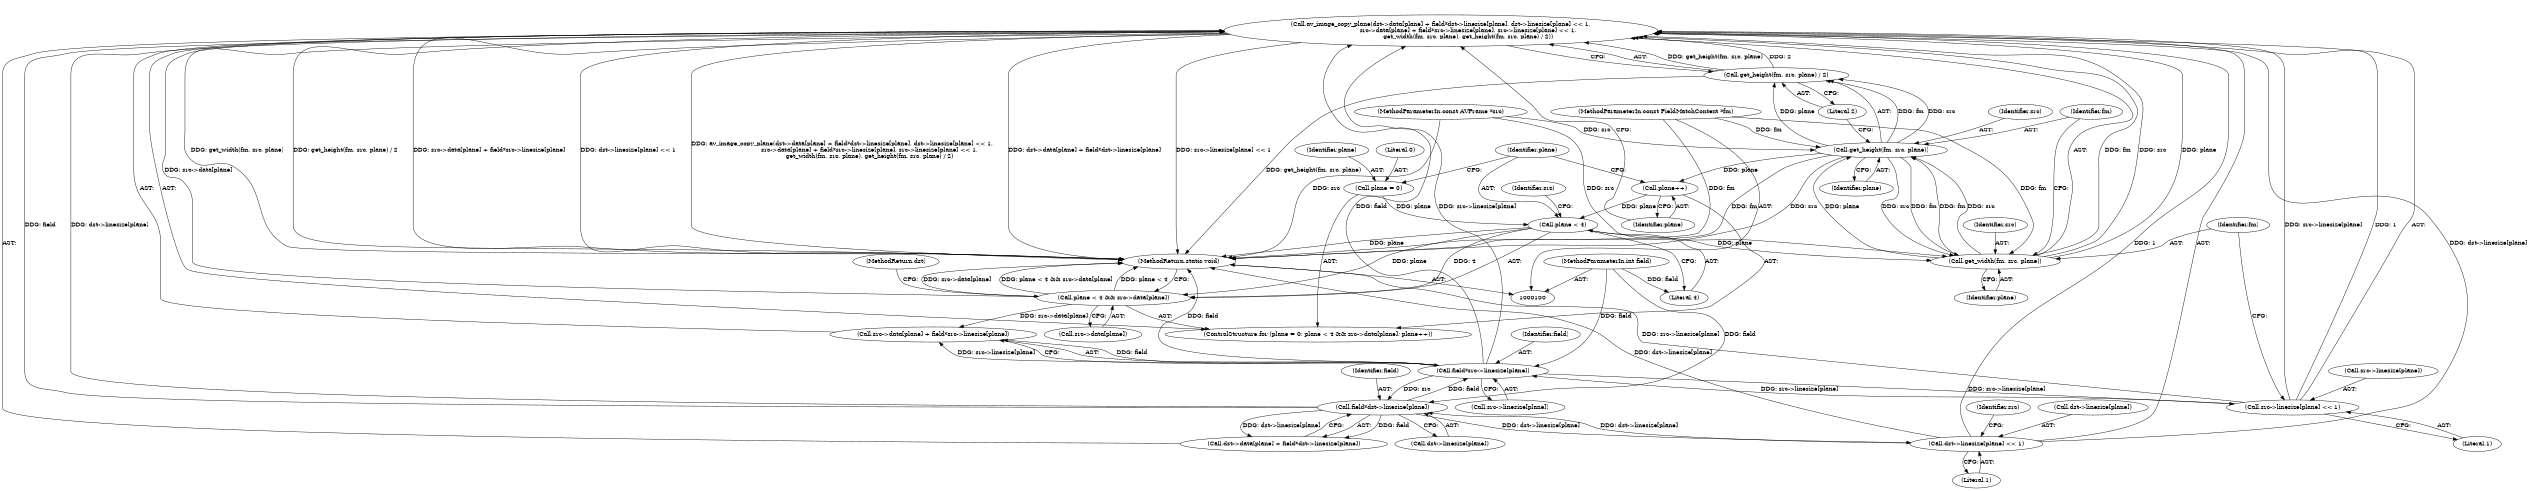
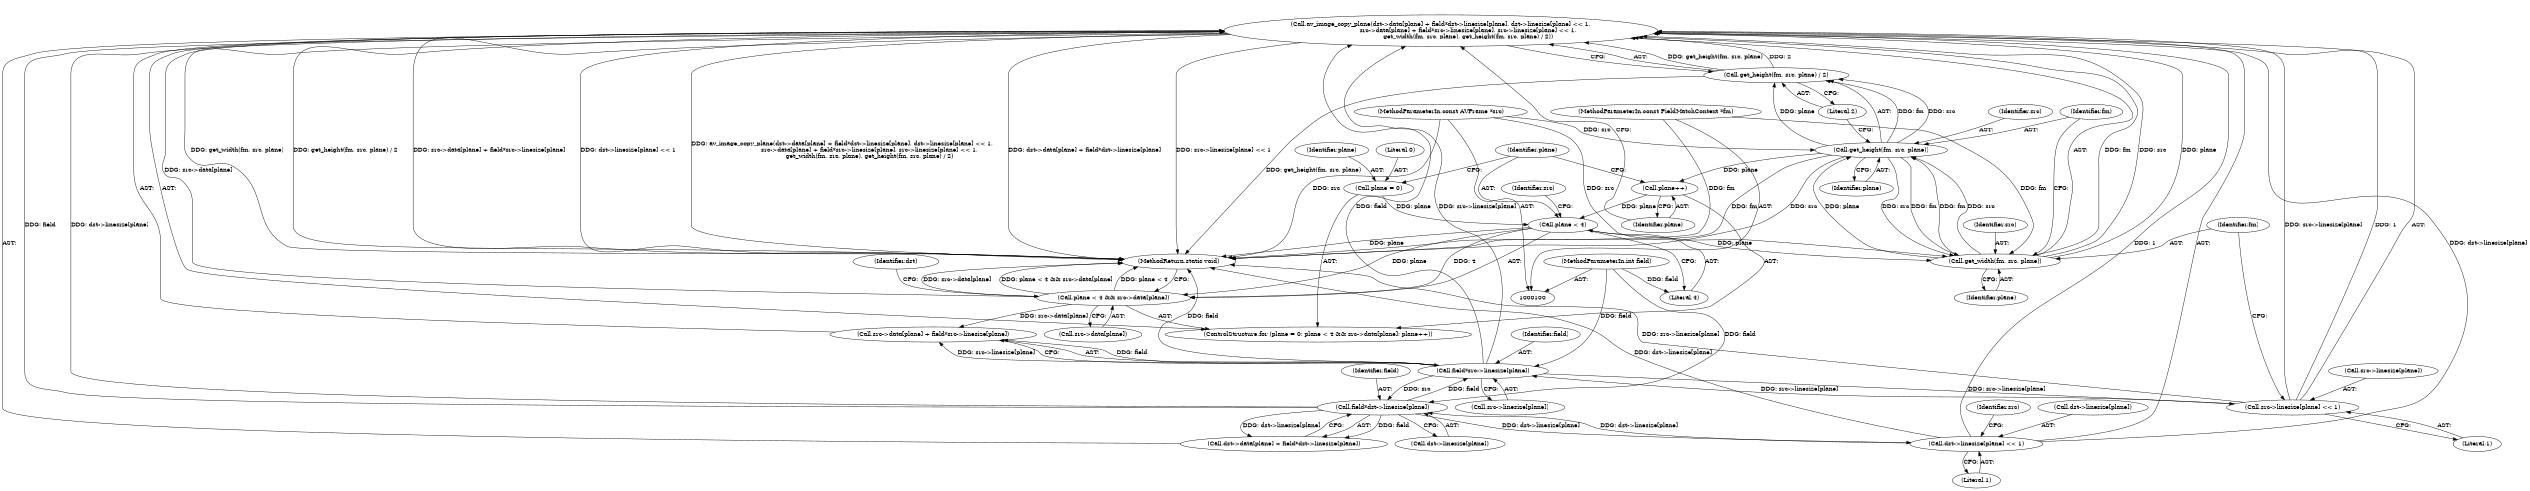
  digraph {
    n1 [label="(Call,av_image_copy_plane(dst->data[plane] + field*dst->linesize[plane], dst->linesize[plane] << 1,\n                             src->data[plane] + field*src->linesize[plane], src->linesize[plane] << 1,\n                             get_width(fm, src, plane), get_height(fm, src, plane) / 2))"]
    n2 [label="(Call,get_height(fm, src, plane) / 2)"]
    n3 [label="(MethodReturn,static void)"]
    n4 [label="(ControlStructure,for (plane = 0; plane < 4 && src->data[plane]; plane++))"]
    n5 [label="(Literal,2)"]
    n6 [label="(Call,plane < 4 && src->data[plane])"]
    n7 [label="(Call,field*dst->linesize[plane])"]
    n8 [label="(Call,field*src->linesize[plane])"]
    n9 [label="(Call,dst->linesize[plane] << 1)"]
    n10 [label="(Call,dst->linesize[plane])"]
    n11 [label="(Call,dst->data[plane] + field*dst->linesize[plane])"]
    n12 [label="(Call,src->linesize[plane] << 1)"]
    n13 [label="(Call,src->linesize[plane])"]
    n14 [label="(Call,src->data[plane] + field*src->linesize[plane])"]
    n15 [label="(Literal,1)"]
    n16 [label="(Literal,1)"]
    n17 [label="(MethodParameterIn,int field)"]
    1000100
    n19 [label="(Literal,4)"]
    n20 [label="(Call,src->data[plane])"]
    n21 [label="(Call,plane < 4)"]
    n22 [label="(Call,get_width(fm, src, plane))"]
    n23 [label="(Call,get_height(fm, src, plane))"]
    n24 [label="(Identifier,plane)"]
    n25 [label="(Call,plane++)"]
    n26 [label="(Identifier,plane)"]
    n27 [label="(Identifier,plane)"]
    n28 [label="(MethodParameterIn,const FieldMatchContext *fm)"]
    n29 [label="(MethodParameterIn,const AVFrame *src)"]
    n30 [label="(Call,plane = 0)"]
    n31 [label="(Literal,0)"]
    n32 [label="(Identifier,src)"]
    n33 [label="(Identifier,src)"]
    n34 [label="(Identifier,fm)"]
    n35 [label="(Identifier,fm)"]
    n36 [label="(Identifier,plane)"]
    n37 [label="(Identifier,src)"]
-   n38 [label="(MethodReturn,dst)"]
+   n38 [label="(Identifier,dst)"]
    n39 [label="(Identifier,plane)"]
    n40 [label="(Identifier,field)"]
    n41 [label="(Call,dst->linesize[plane])"]
    n42 [label="(Identifier,field)"]
    n43 [label="(Call,src->linesize[plane])"]
    n44 [label="(Identifier,src)"]
    n1 -> n2 [label="CFG: "]
    n1 -> n3 [label="DDG: dst->data[plane] + field*dst->linesize[plane]"]
    n1 -> n3 [label="DDG: src->linesize[plane] << 1"]
    n1 -> n3 [label="DDG: get_width(fm, src, plane)"]
    n1 -> n3 [label="DDG: get_height(fm, src, plane) / 2"]
    n1 -> n3 [label="DDG: src->data[plane] + field*src->linesize[plane]"]
    n1 -> n3 [label="DDG: dst->linesize[plane] << 1"]
    n1 -> n3 [label="DDG: av_image_copy_plane(dst->data[plane] + field*dst->linesize[plane], dst->linesize[plane] << 1,\n                             src->data[plane] + field*src->linesize[plane], src->linesize[plane] << 1,\n                             get_width(fm, src, plane), get_height(fm, src, plane) / 2)"]
    n1 -> n4 [label="AST: "]
    n2 -> n1 [label="AST: "]
    n2 -> n1 [label="DDG: get_height(fm, src, plane)"]
    n2 -> n1 [label="DDG: 2"]
    n2 -> n3 [label="DDG: get_height(fm, src, plane)"]
    n2 -> n5 [label="CFG: "]
    n3 -> n6 [label="CFG: "]
    n5 -> n2 [label="AST: "]
    n5 -> n23 [label="CFG: "]
    n6 -> n1 [label="DDG: src->data[plane]"]
    n6 -> n3 [label="DDG: src->data[plane]"]
    n6 -> n3 [label="DDG: plane < 4 && src->data[plane]"]
    n6 -> n3 [label="DDG: plane < 4"]
    n6 -> n4 [label="AST: "]
    n6 -> n14 [label="DDG: src->data[plane]"]
    n6 -> n20 [label="CFG: "]
    n7 -> n1 [label="DDG: field"]
    n7 -> n1 [label="DDG: dst->linesize[plane]"]
    n7 -> n8 [label="DDG: field"]
    n7 -> n9 [label="DDG: dst->linesize[plane]"]
    n7 -> n10 [label="CFG: "]
    n7 -> n11 [label="AST: "]
    n7 -> n11 [label="DDG: field"]
    n7 -> n11 [label="DDG: dst->linesize[plane]"]
    n8 -> n1 [label="DDG: field"]
    n8 -> n1 [label="DDG: src->linesize[plane]"]
    n8 -> n3 [label="DDG: field"]
    n8 -> n7 [label="DDG: src"]
    n8 -> n12 [label="DDG: src->linesize[plane]"]
    n8 -> n13 [label="CFG: "]
    n8 -> n14 [label="AST: "]
    n8 -> n14 [label="DDG: field"]
    n8 -> n14 [label="DDG: src->linesize[plane]"]
    n9 -> n1 [label="AST: "]
    n9 -> n1 [label="DDG: dst->linesize[plane]"]
    n9 -> n1 [label="DDG: 1"]
    n9 -> n3 [label="DDG: dst->linesize[plane]"]
    n9 -> n7 [label="DDG: dst->linesize[plane]"]
    n9 -> n15 [label="CFG: "]
    n10 -> n7 [label="AST: "]
    n11 -> n1 [label="AST: "]
    n11 -> n7 [label="CFG: "]
    n12 -> n1 [label="AST: "]
    n12 -> n1 [label="DDG: src->linesize[plane]"]
    n12 -> n1 [label="DDG: 1"]
    n12 -> n3 [label="DDG: src->linesize[plane]"]
    n12 -> n8 [label="DDG: src->linesize[plane]"]
    n12 -> n16 [label="CFG: "]
    n13 -> n8 [label="AST: "]
    n14 -> n1 [label="AST: "]
    n14 -> n8 [label="CFG: "]
    n15 -> n9 [label="AST: "]
    n16 -> n12 [label="AST: "]
    n17 -> n7 [label="DDG: field"]
    n17 -> n8 [label="DDG: field"]
    n17 -> 1000100 [label="AST: "]
    n17 -> n19 [label="DDG: field"]
    n19 -> n21 [label="AST: "]
    n20 -> n6 [label="AST: "]
    n21 -> n3 [label="DDG: plane"]
    n21 -> n6 [label="AST: "]
    n21 -> n6 [label="DDG: plane"]
    n21 -> n6 [label="DDG: 4"]
    n21 -> n19 [label="CFG: "]
    n21 -> n22 [label="DDG: plane"]
    n22 -> n1 [label="AST: "]
    n22 -> n1 [label="DDG: fm"]
    n22 -> n1 [label="DDG: src"]
    n22 -> n1 [label="DDG: plane"]
    n22 -> n23 [label="DDG: fm"]
    n22 -> n23 [label="DDG: src"]
    n22 -> n23 [label="DDG: plane"]
    n22 -> n24 [label="CFG: "]
    n23 -> n2 [label="AST: "]
    n23 -> n2 [label="DDG: fm"]
    n23 -> n2 [label="DDG: src"]
    n23 -> n2 [label="DDG: plane"]
    n23 -> n3 [label="DDG: fm"]
    n23 -> n3 [label="DDG: src"]
    n23 -> n22 [label="DDG: fm"]
    n23 -> n22 [label="DDG: src"]
    n23 -> n25 [label="DDG: plane"]
    n23 -> n27 [label="CFG: "]
    n24 -> n22 [label="AST: "]
    n25 -> n4 [label="AST: "]
    n25 -> n21 [label="DDG: plane"]
    n25 -> n26 [label="CFG: "]
    n26 -> n1 [label="CFG: "]
    n26 -> n25 [label="AST: "]
    n27 -> n23 [label="AST: "]
    n28 -> n3 [label="DDG: fm"]
    n28 -> 1000100 [label="AST: "]
    n28 -> n22 [label="DDG: fm"]
-   n28 -> n23 [label="DDG: fm"]
    n29 -> n3 [label="DDG: src"]
-   n3 -> 1000100 [label="AST: "]
+   n29 -> 1000100 [label="AST: "]
    n29 -> n22 [label="DDG: src"]
    n29 -> n23 [label="DDG: src"]
    n30 -> n4 [label="AST: "]
    n30 -> n21 [label="DDG: plane"]
    n31 -> n30 [label="AST: "]
    n32 -> n22 [label="AST: "]
    n33 -> n9 [label="CFG: "]
    n34 -> n12 [label="CFG: "]
    n34 -> n22 [label="AST: "]
    n35 -> n22 [label="CFG: "]
    n35 -> n23 [label="AST: "]
    n36 -> n21 [label="AST: "]
    n36 -> n25 [label="CFG: "]
    n36 -> n30 [label="CFG: "]
    n37 -> n23 [label="AST: "]
    n38 -> n6 [label="CFG: "]
    n39 -> n30 [label="AST: "]
    n40 -> n8 [label="AST: "]
    n41 -> n9 [label="AST: "]
    n42 -> n7 [label="AST: "]
    n43 -> n12 [label="AST: "]
    n44 -> n21 [label="CFG: "]
  }
